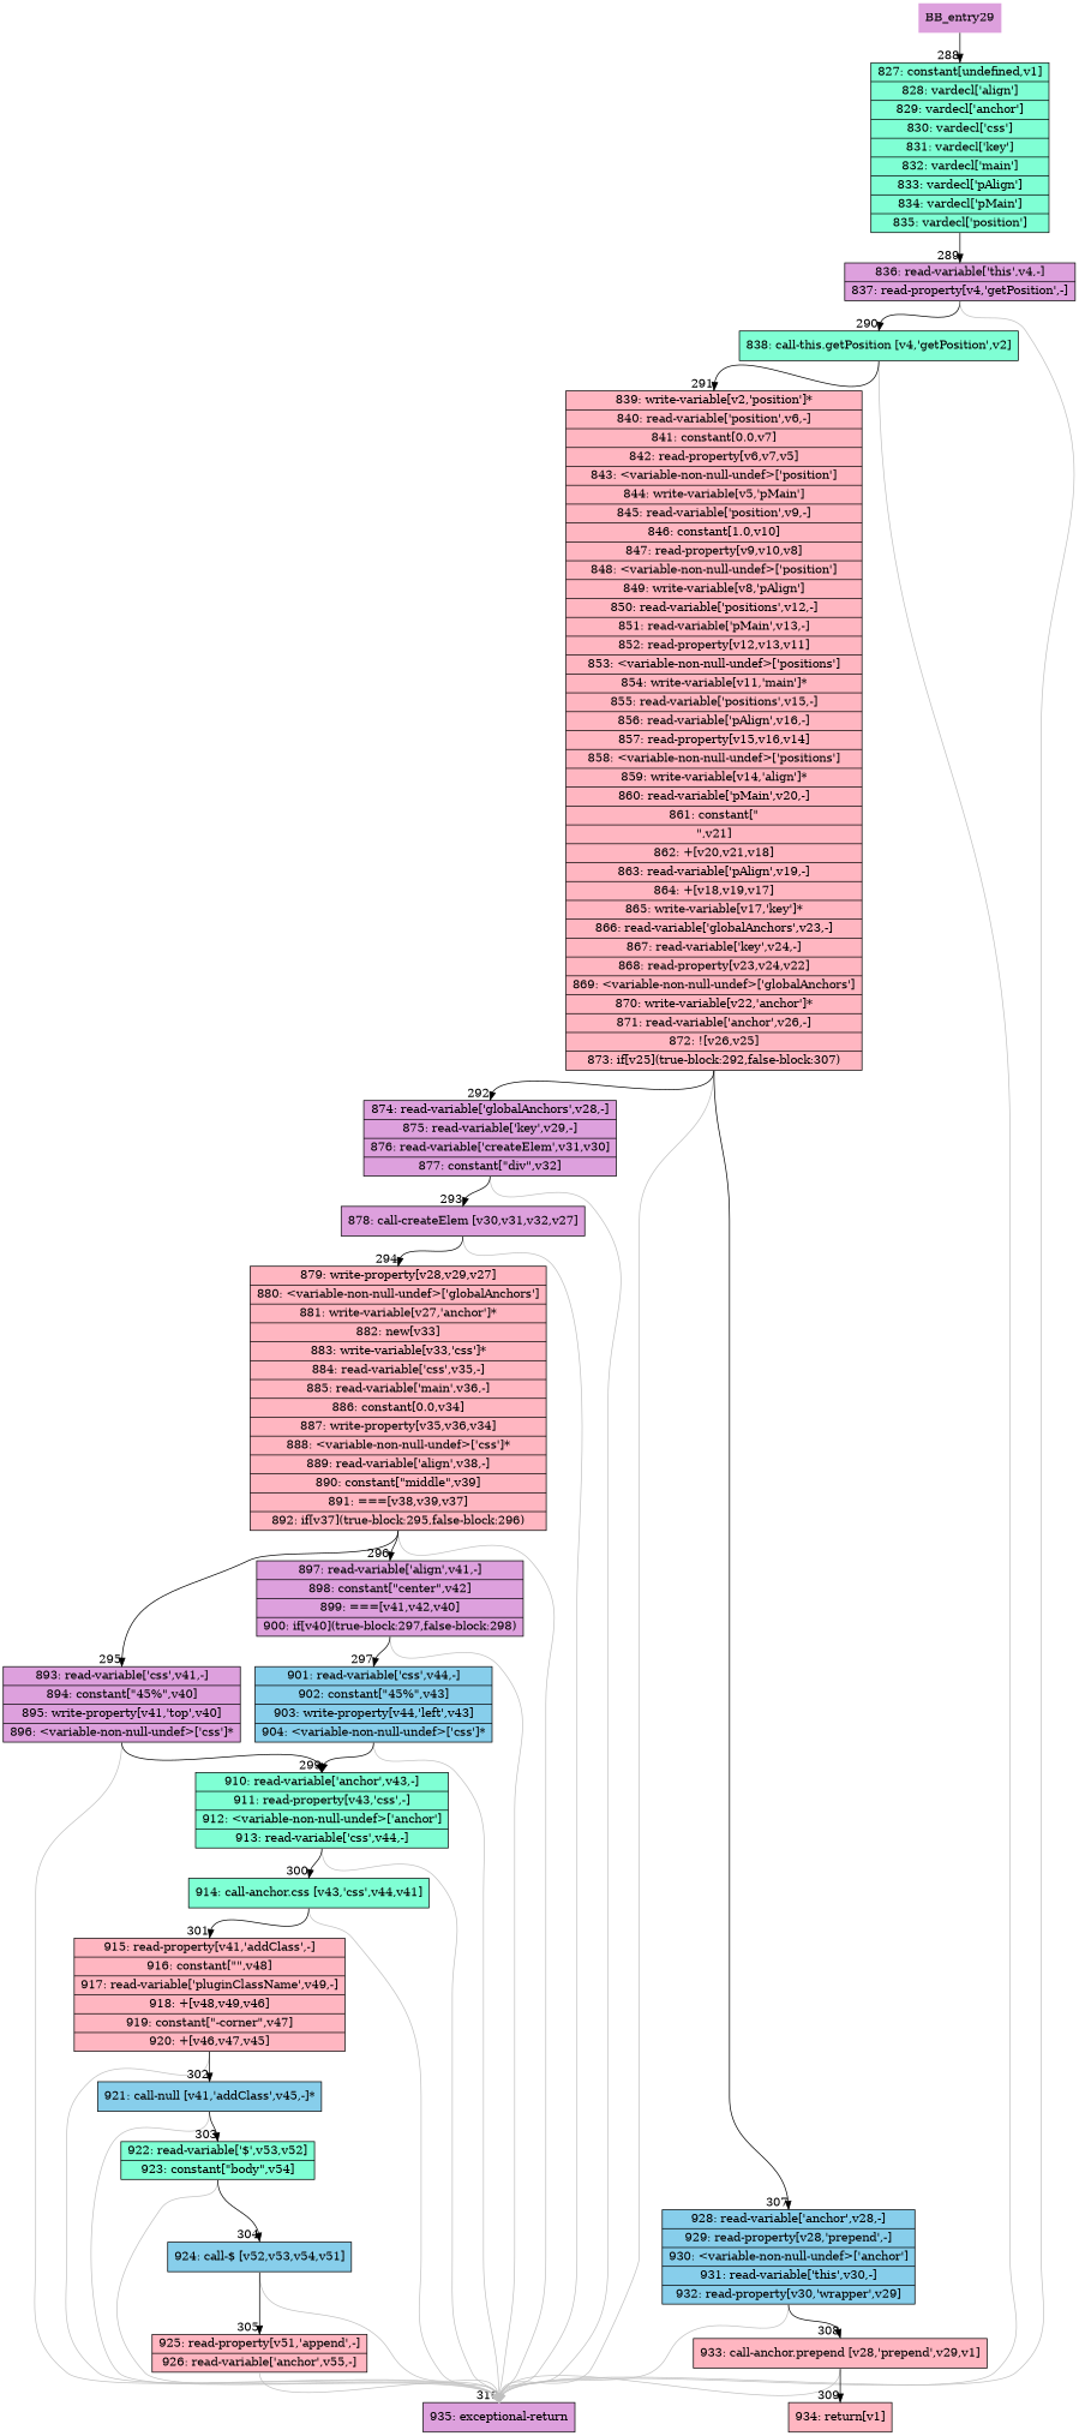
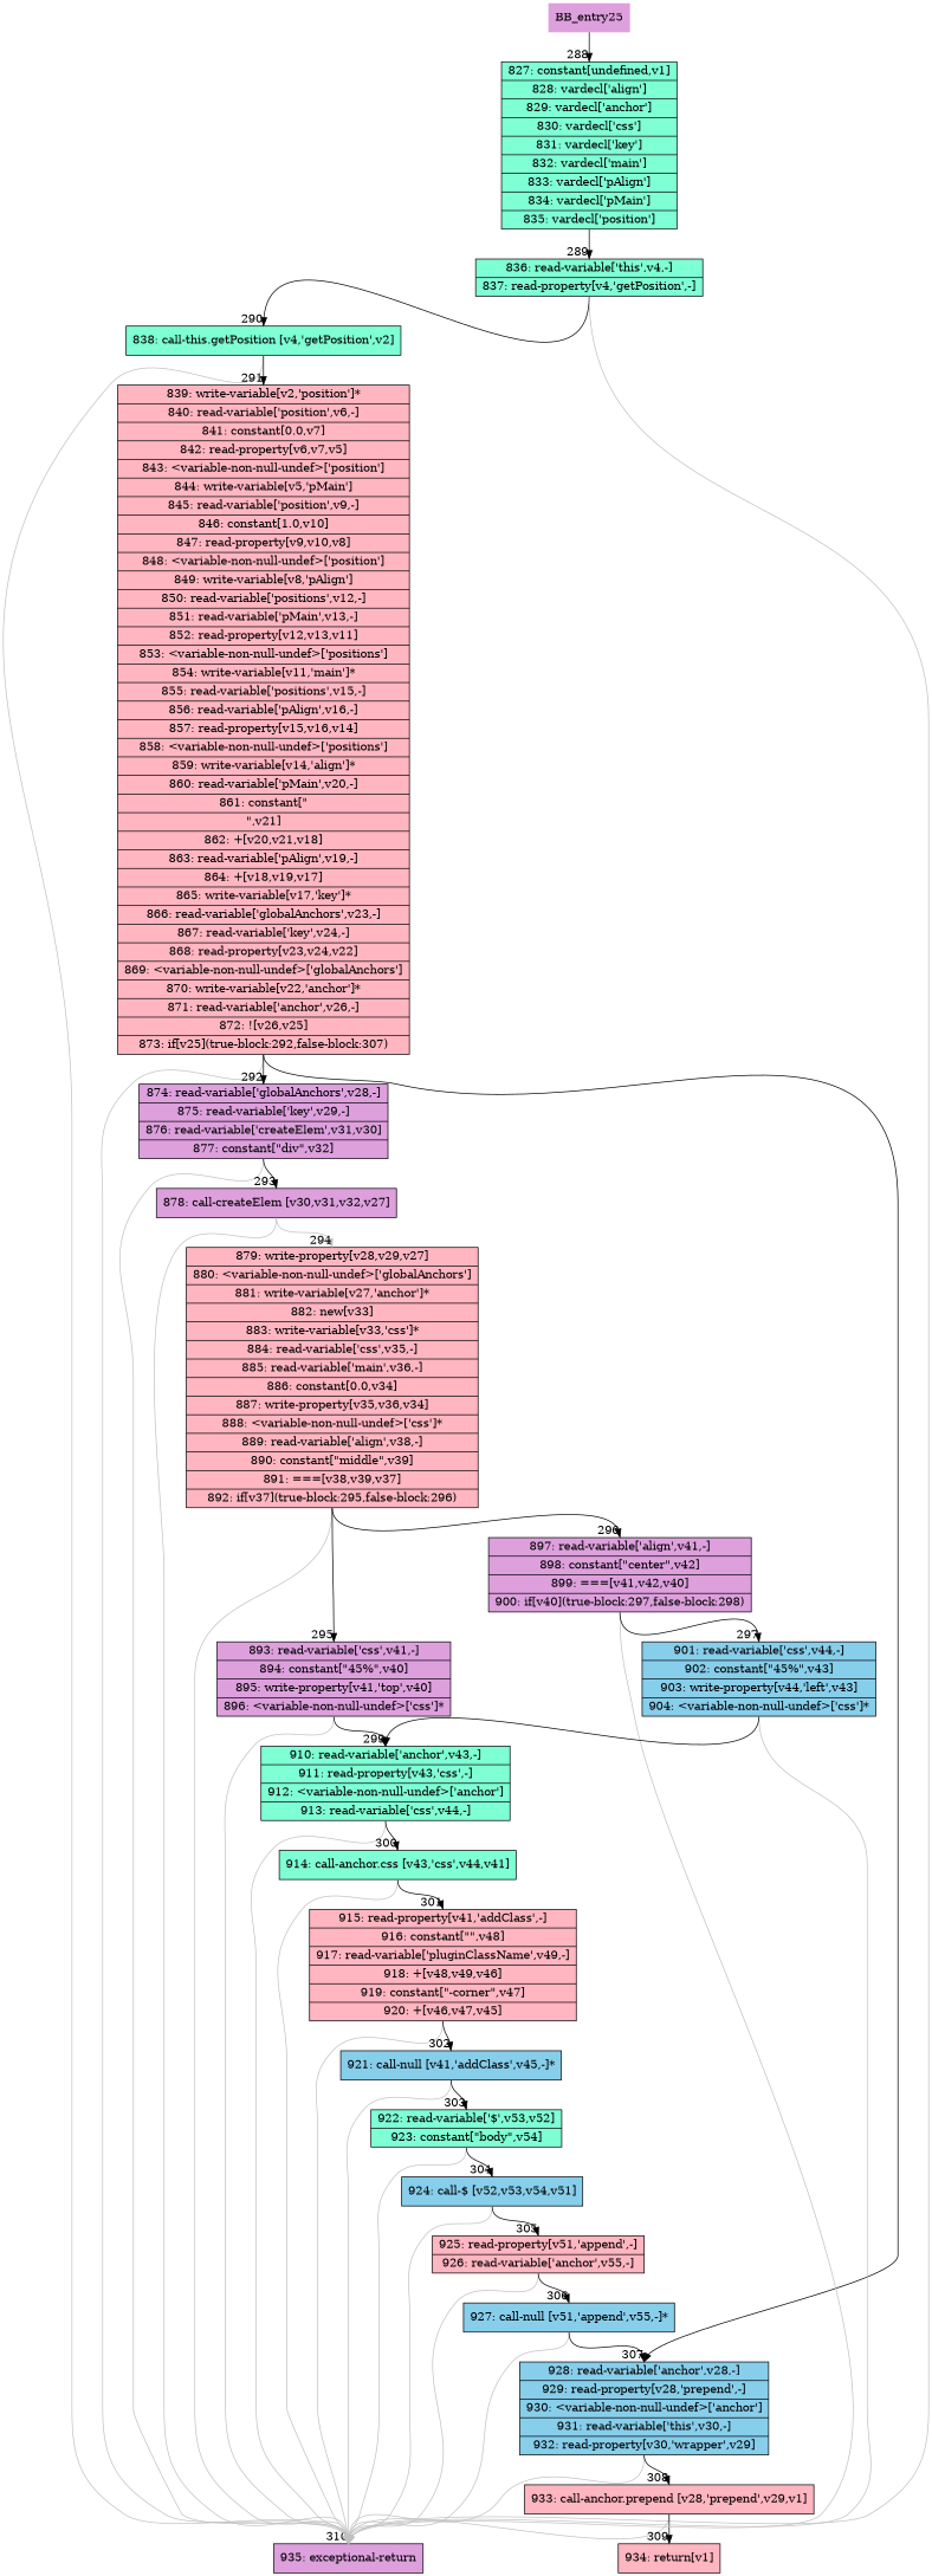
  digraph {
    rankdir=TD
    node [fillcolor=plum shape=record style=filled]
    edge [headport=n tailport=s]
-   BB_entry25 [shape=none label=BB_entry29]
+   BB_entry25 [shape=none]
    n2 [fillcolor=aquamarine label="{827: constant[undefined,v1]|828: vardecl['align']|829: vardecl['anchor']|830: vardecl['css']|831: vardecl['key']|832: vardecl['main']|833: vardecl['pAlign']|834: vardecl['pMain']|835: vardecl['position']}"]
-   n3 [label="{836: read-variable['this',v4,-]|837: read-property[v4,'getPosition',-]}"]
+   n3 [fillcolor=aquamarine label="{836: read-variable['this',v4,-]|837: read-property[v4,'getPosition',-]}"]
    n4 [fillcolor=aquamarine label="{838: call-this.getPosition [v4,'getPosition',v2]}"]
    n5 [label="{935: exceptional-return}"]
    n6 [fillcolor=lightpink label="{839: write-variable[v2,'position']*|840: read-variable['position',v6,-]|841: constant[0.0,v7]|842: read-property[v6,v7,v5]|843: \<variable-non-null-undef\>['position']|844: write-variable[v5,'pMain']|845: read-variable['position',v9,-]|846: constant[1.0,v10]|847: read-property[v9,v10,v8]|848: \<variable-non-null-undef\>['position']|849: write-variable[v8,'pAlign']|850: read-variable['positions',v12,-]|851: read-variable['pMain',v13,-]|852: read-property[v12,v13,v11]|853: \<variable-non-null-undef\>['positions']|854: write-variable[v11,'main']*|855: read-variable['positions',v15,-]|856: read-variable['pAlign',v16,-]|857: read-property[v15,v16,v14]|858: \<variable-non-null-undef\>['positions']|859: write-variable[v14,'align']*|860: read-variable['pMain',v20,-]|861: constant[\"|\",v21]|862: +[v20,v21,v18]|863: read-variable['pAlign',v19,-]|864: +[v18,v19,v17]|865: write-variable[v17,'key']*|866: read-variable['globalAnchors',v23,-]|867: read-variable['key',v24,-]|868: read-property[v23,v24,v22]|869: \<variable-non-null-undef\>['globalAnchors']|870: write-variable[v22,'anchor']*|871: read-variable['anchor',v26,-]|872: ![v26,v25]|873: if[v25](true-block:292,false-block:307)}"]
    n7 [label="{874: read-variable['globalAnchors',v28,-]|875: read-variable['key',v29,-]|876: read-variable['createElem',v31,v30]|877: constant[\"div\",v32]}"]
    n8 [fillcolor=skyblue label="{928: read-variable['anchor',v28,-]|929: read-property[v28,'prepend',-]|930: \<variable-non-null-undef\>['anchor']|931: read-variable['this',v30,-]|932: read-property[v30,'wrapper',v29]}"]
    n9 [label="{878: call-createElem [v30,v31,v32,v27]}"]
    n10 [fillcolor=lightpink label="{933: call-anchor.prepend [v28,'prepend',v29,v1]}"]
    n11 [fillcolor=lightpink label="{879: write-property[v28,v29,v27]|880: \<variable-non-null-undef\>['globalAnchors']|881: write-variable[v27,'anchor']*|882: new[v33]|883: write-variable[v33,'css']*|884: read-variable['css',v35,-]|885: read-variable['main',v36,-]|886: constant[0.0,v34]|887: write-property[v35,v36,v34]|888: \<variable-non-null-undef\>['css']*|889: read-variable['align',v38,-]|890: constant[\"middle\",v39]|891: ===[v38,v39,v37]|892: if[v37](true-block:295,false-block:296)}"]
    n12 [fillcolor=lightpink label="{934: return[v1]}"]
    n13 [label="{893: read-variable['css',v41,-]|894: constant[\"45%\",v40]|895: write-property[v41,'top',v40]|896: \<variable-non-null-undef\>['css']*}"]
    n14 [label="{897: read-variable['align',v41,-]|898: constant[\"center\",v42]|899: ===[v41,v42,v40]|900: if[v40](true-block:297,false-block:298)}"]
    n15 [fillcolor=aquamarine label="{910: read-variable['anchor',v43,-]|911: read-property[v43,'css',-]|912: \<variable-non-null-undef\>['anchor']|913: read-variable['css',v44,-]}"]
    n16 [fillcolor=skyblue label="{901: read-variable['css',v44,-]|902: constant[\"45%\",v43]|903: write-property[v44,'left',v43]|904: \<variable-non-null-undef\>['css']*}"]
    n17 [fillcolor=aquamarine label="{914: call-anchor.css [v43,'css',v44,v41]}"]
    n18 [fillcolor=lightpink label="{915: read-property[v41,'addClass',-]|916: constant[\"\",v48]|917: read-variable['pluginClassName',v49,-]|918: +[v48,v49,v46]|919: constant[\"-corner\",v47]|920: +[v46,v47,v45]}"]
    n19 [fillcolor=skyblue label="{921: call-null [v41,'addClass',v45,-]*}"]
    n20 [fillcolor=aquamarine label="{922: read-variable['$',v53,v52]|923: constant[\"body\",v54]}"]
    n21 [fillcolor=skyblue label="{924: call-$ [v52,v53,v54,v51]}"]
    n22 [fillcolor=lightpink label="{925: read-property[v51,'append',-]|926: read-variable['anchor',v55,-]}"]
+   n23 [fillcolor=skyblue label="{927: call-null [v51,'append',v55,-]*}"]
    BB_entry25 -> n2 [headlabel="    288"]
    n2 -> n3 [headlabel="      289"]
    n3 -> n4 [headlabel="      290"]
    n3 -> n5 [color=gray headlabel="      310"]
    n4 -> n5 [color=gray]
    n4 -> n6 [headlabel="      291"]
    n6 -> n5 [color=gray]
    n6 -> n7 [headlabel="      292"]
    n6 -> n8 [headlabel="      307"]
    n7 -> n5 [color=gray]
    n7 -> n9 [headlabel="      293"]
    n8 -> n5 [color=gray]
    n8 -> n10 [headlabel="      308"]
    n9 -> n5 [color=gray]
-   n9 -> n11 [headlabel="      294"]
+   n9 -> n11 [headlabel="      294" color=gray]
    n10 -> n5 [color=gray]
    n10 -> n12 [headlabel="      309"]
    n11 -> n5 [color=gray]
    n11 -> n13 [headlabel="      295"]
    n11 -> n14 [headlabel="      296"]
    n13 -> n5 [color=gray]
    n13 -> n15 [headlabel="      299"]
    n14 -> n5 [color=gray]
    n14 -> n16 [headlabel="      297"]
    n15 -> n5 [color=gray]
    n15 -> n17 [headlabel="      300"]
    n16 -> n5 [color=gray]
    n16 -> n15
    n17 -> n5 [color=gray]
    n17 -> n18 [headlabel="      301"]
    n18 -> n5 [color=gray]
    n18 -> n19 [headlabel="      302"]
    n19 -> n5 [color=gray]
    n19 -> n20 [headlabel="      303"]
    n20 -> n5 [color=gray]
    n20 -> n21 [headlabel="      304"]
    n21 -> n5 [color=gray]
    n21 -> n22 [headlabel="      305"]
    n22 -> n5 [color=gray]
+   n22 -> n23 [headlabel="      306"]
+   n23 -> n5 [color=gray]
+   n23 -> n8
  }
